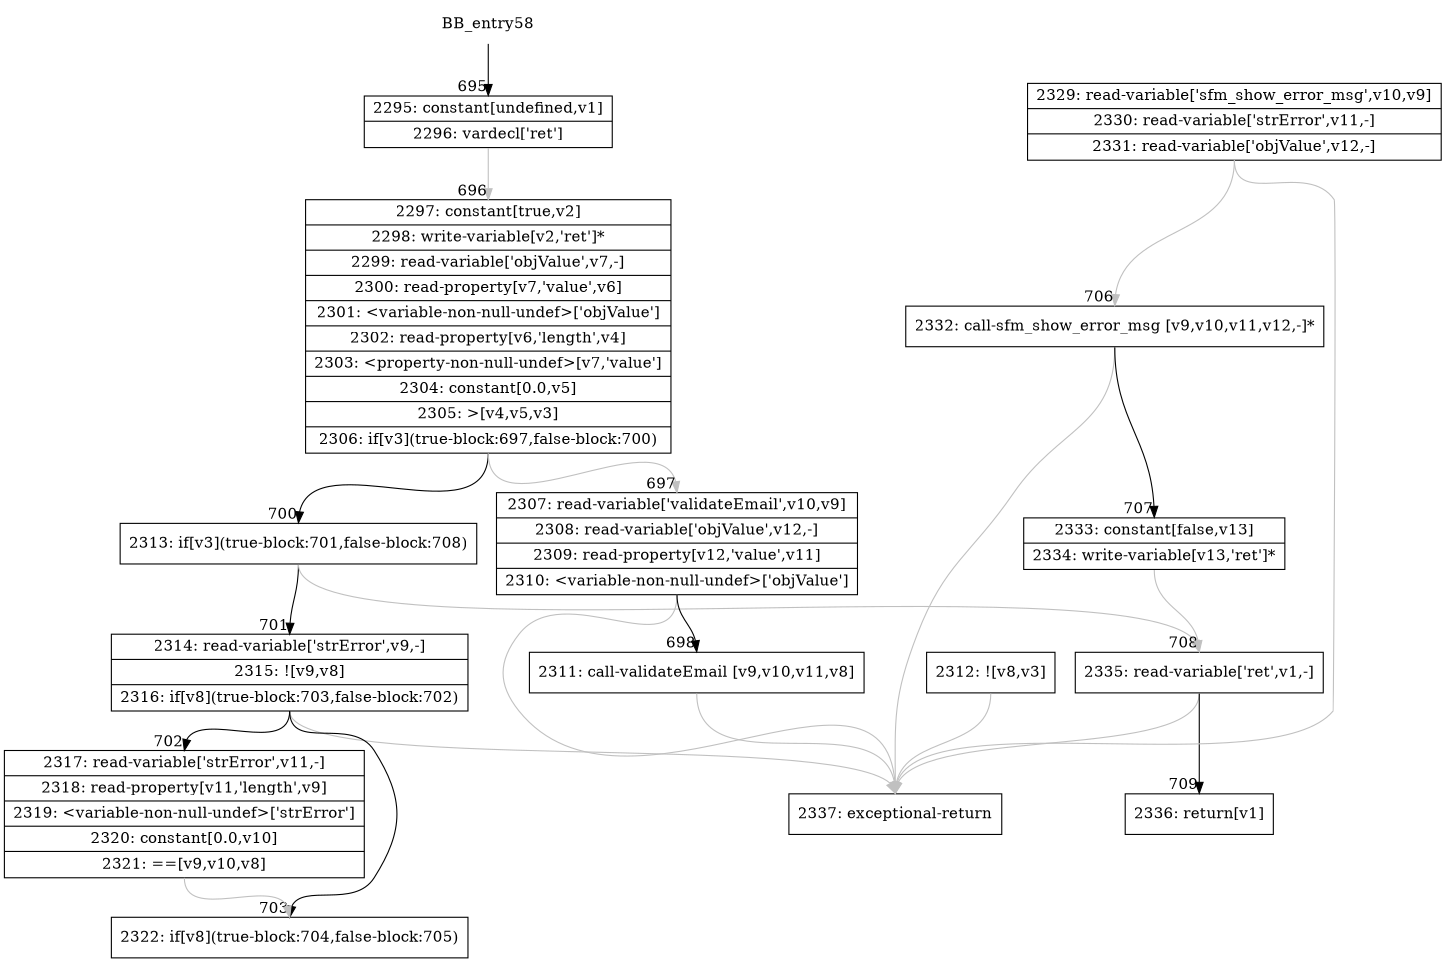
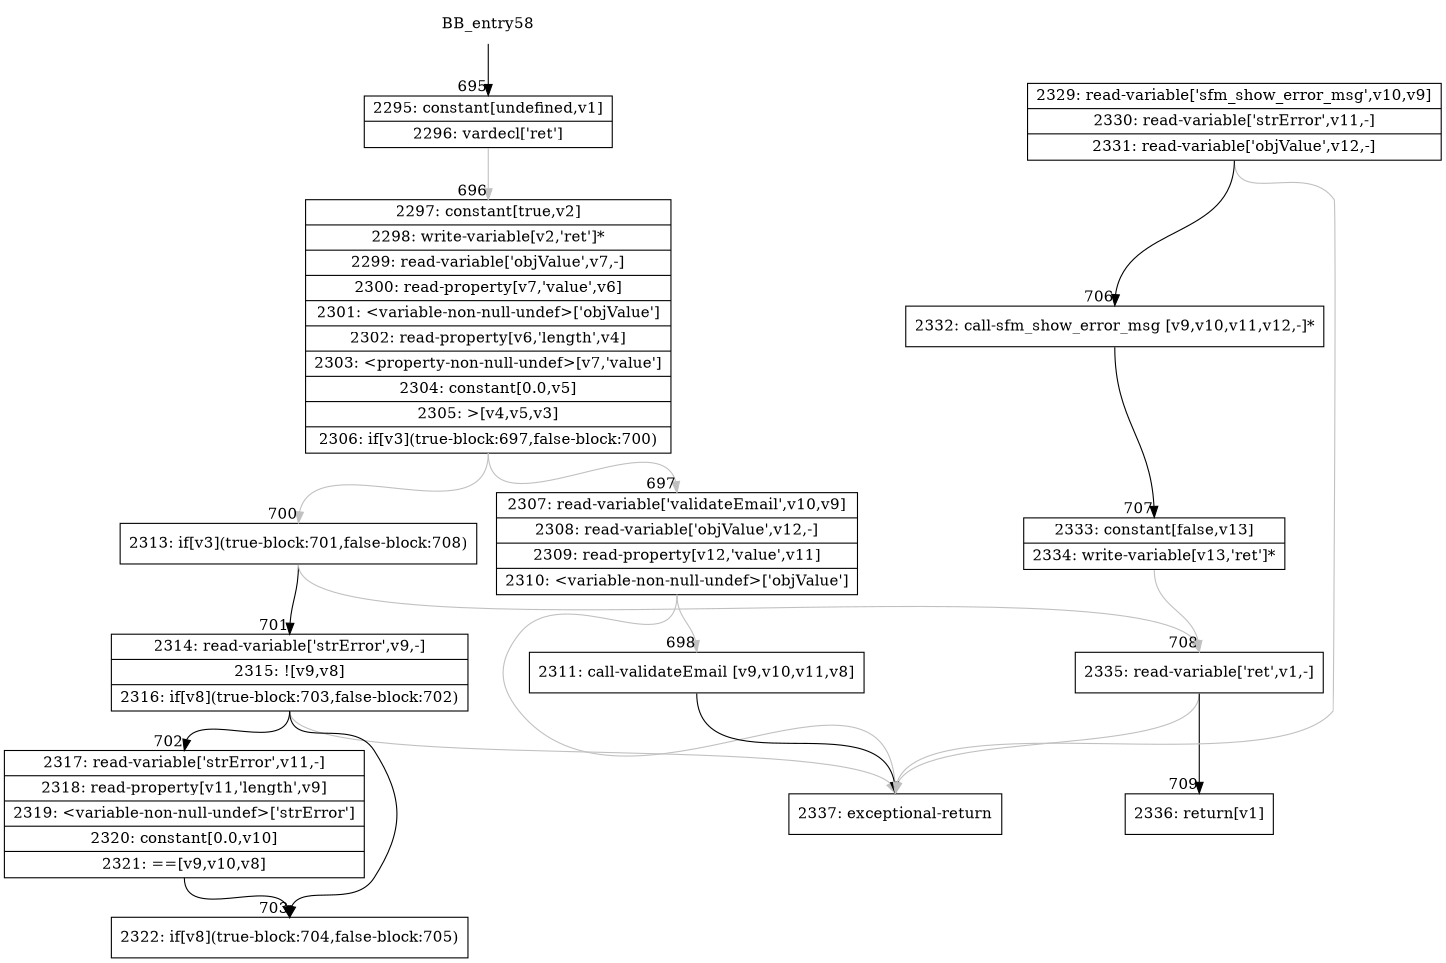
  digraph {
    rankdir=TD
    node [shape=record]
    edge [headport=n tailport=s color=gray]
    n1 [label=BB_entry58 shape=none]
    n2 [label="{2295: constant[undefined,v1]|2296: vardecl['ret']}"]
    n3 [label="{2297: constant[true,v2]|2298: write-variable[v2,'ret']*|2299: read-variable['objValue',v7,-]|2300: read-property[v7,'value',v6]|2301: \<variable-non-null-undef\>['objValue']|2302: read-property[v6,'length',v4]|2303: \<property-non-null-undef\>[v7,'value']|2304: constant[0.0,v5]|2305: \>[v4,v5,v3]|2306: if[v3](true-block:697,false-block:700)}"]
    n4 [label="{2313: if[v3](true-block:701,false-block:708)}"]
    n5 [label="{2307: read-variable['validateEmail',v10,v9]|2308: read-variable['objValue',v12,-]|2309: read-property[v12,'value',v11]|2310: \<variable-non-null-undef\>['objValue']}"]
    n6 [label="{2314: read-variable['strError',v9,-]|2315: ![v9,v8]|2316: if[v8](true-block:703,false-block:702)}"]
    n7 [label="{2335: read-variable['ret',v1,-]}"]
    n8 [label="{2337: exceptional-return}"]
    n9 [label="{2311: call-validateEmail [v9,v10,v11,v8]}"]
    n10 [label="{2322: if[v8](true-block:704,false-block:705)}"]
    n11 [label="{2317: read-variable['strError',v11,-]|2318: read-property[v11,'length',v9]|2319: \<variable-non-null-undef\>['strError']|2320: constant[0.0,v10]|2321: ==[v9,v10,v8]}"]
    n12 [label="{2336: return[v1]}"]
-   n13 [label="{2312: ![v8,v3]}"]
    n14 [label="{2329: read-variable['sfm_show_error_msg',v10,v9]|2330: read-variable['strError',v11,-]|2331: read-variable['objValue',v12,-]}"]
    n15 [label="{2332: call-sfm_show_error_msg [v9,v10,v11,v12,-]*}"]
    n16 [label="{2333: constant[false,v13]|2334: write-variable[v13,'ret']*}"]
    n1 -> n2 [headlabel="    695" color=""]
    n2 -> n3 [headlabel="      696"]
-   n3 -> n4 [headlabel="      700" color=""]
+   n3 -> n4 [headlabel="      700"]
    n3 -> n5 [headlabel="      697"]
    n4 -> n6 [headlabel="      701" color=""]
    n4 -> n7 [headlabel="      708"]
    n5 -> n8
-   n5 -> n9 [headlabel="      698" color=""]
+   n5 -> n9 [headlabel="      698"]
    n6 -> n8
    n6 -> n10 [headlabel="      703" color=""]
    n6 -> n11 [headlabel="      702" color=""]
    n7 -> n8
    n7 -> n12 [headlabel="      709" color=""]
-   n9 -> n8
-   n11 -> n10
-   n13 -> n8
+   n9 -> n8 [color=black]
+   n11 -> n10 [color=""]
    n14 -> n8
-   n14 -> n15 [headlabel="      706"]
-   n15 -> n8
+   n14 -> n15 [headlabel="      706" color=""]
    n15 -> n16 [headlabel="      707" color=""]
    n16 -> n7
  }
